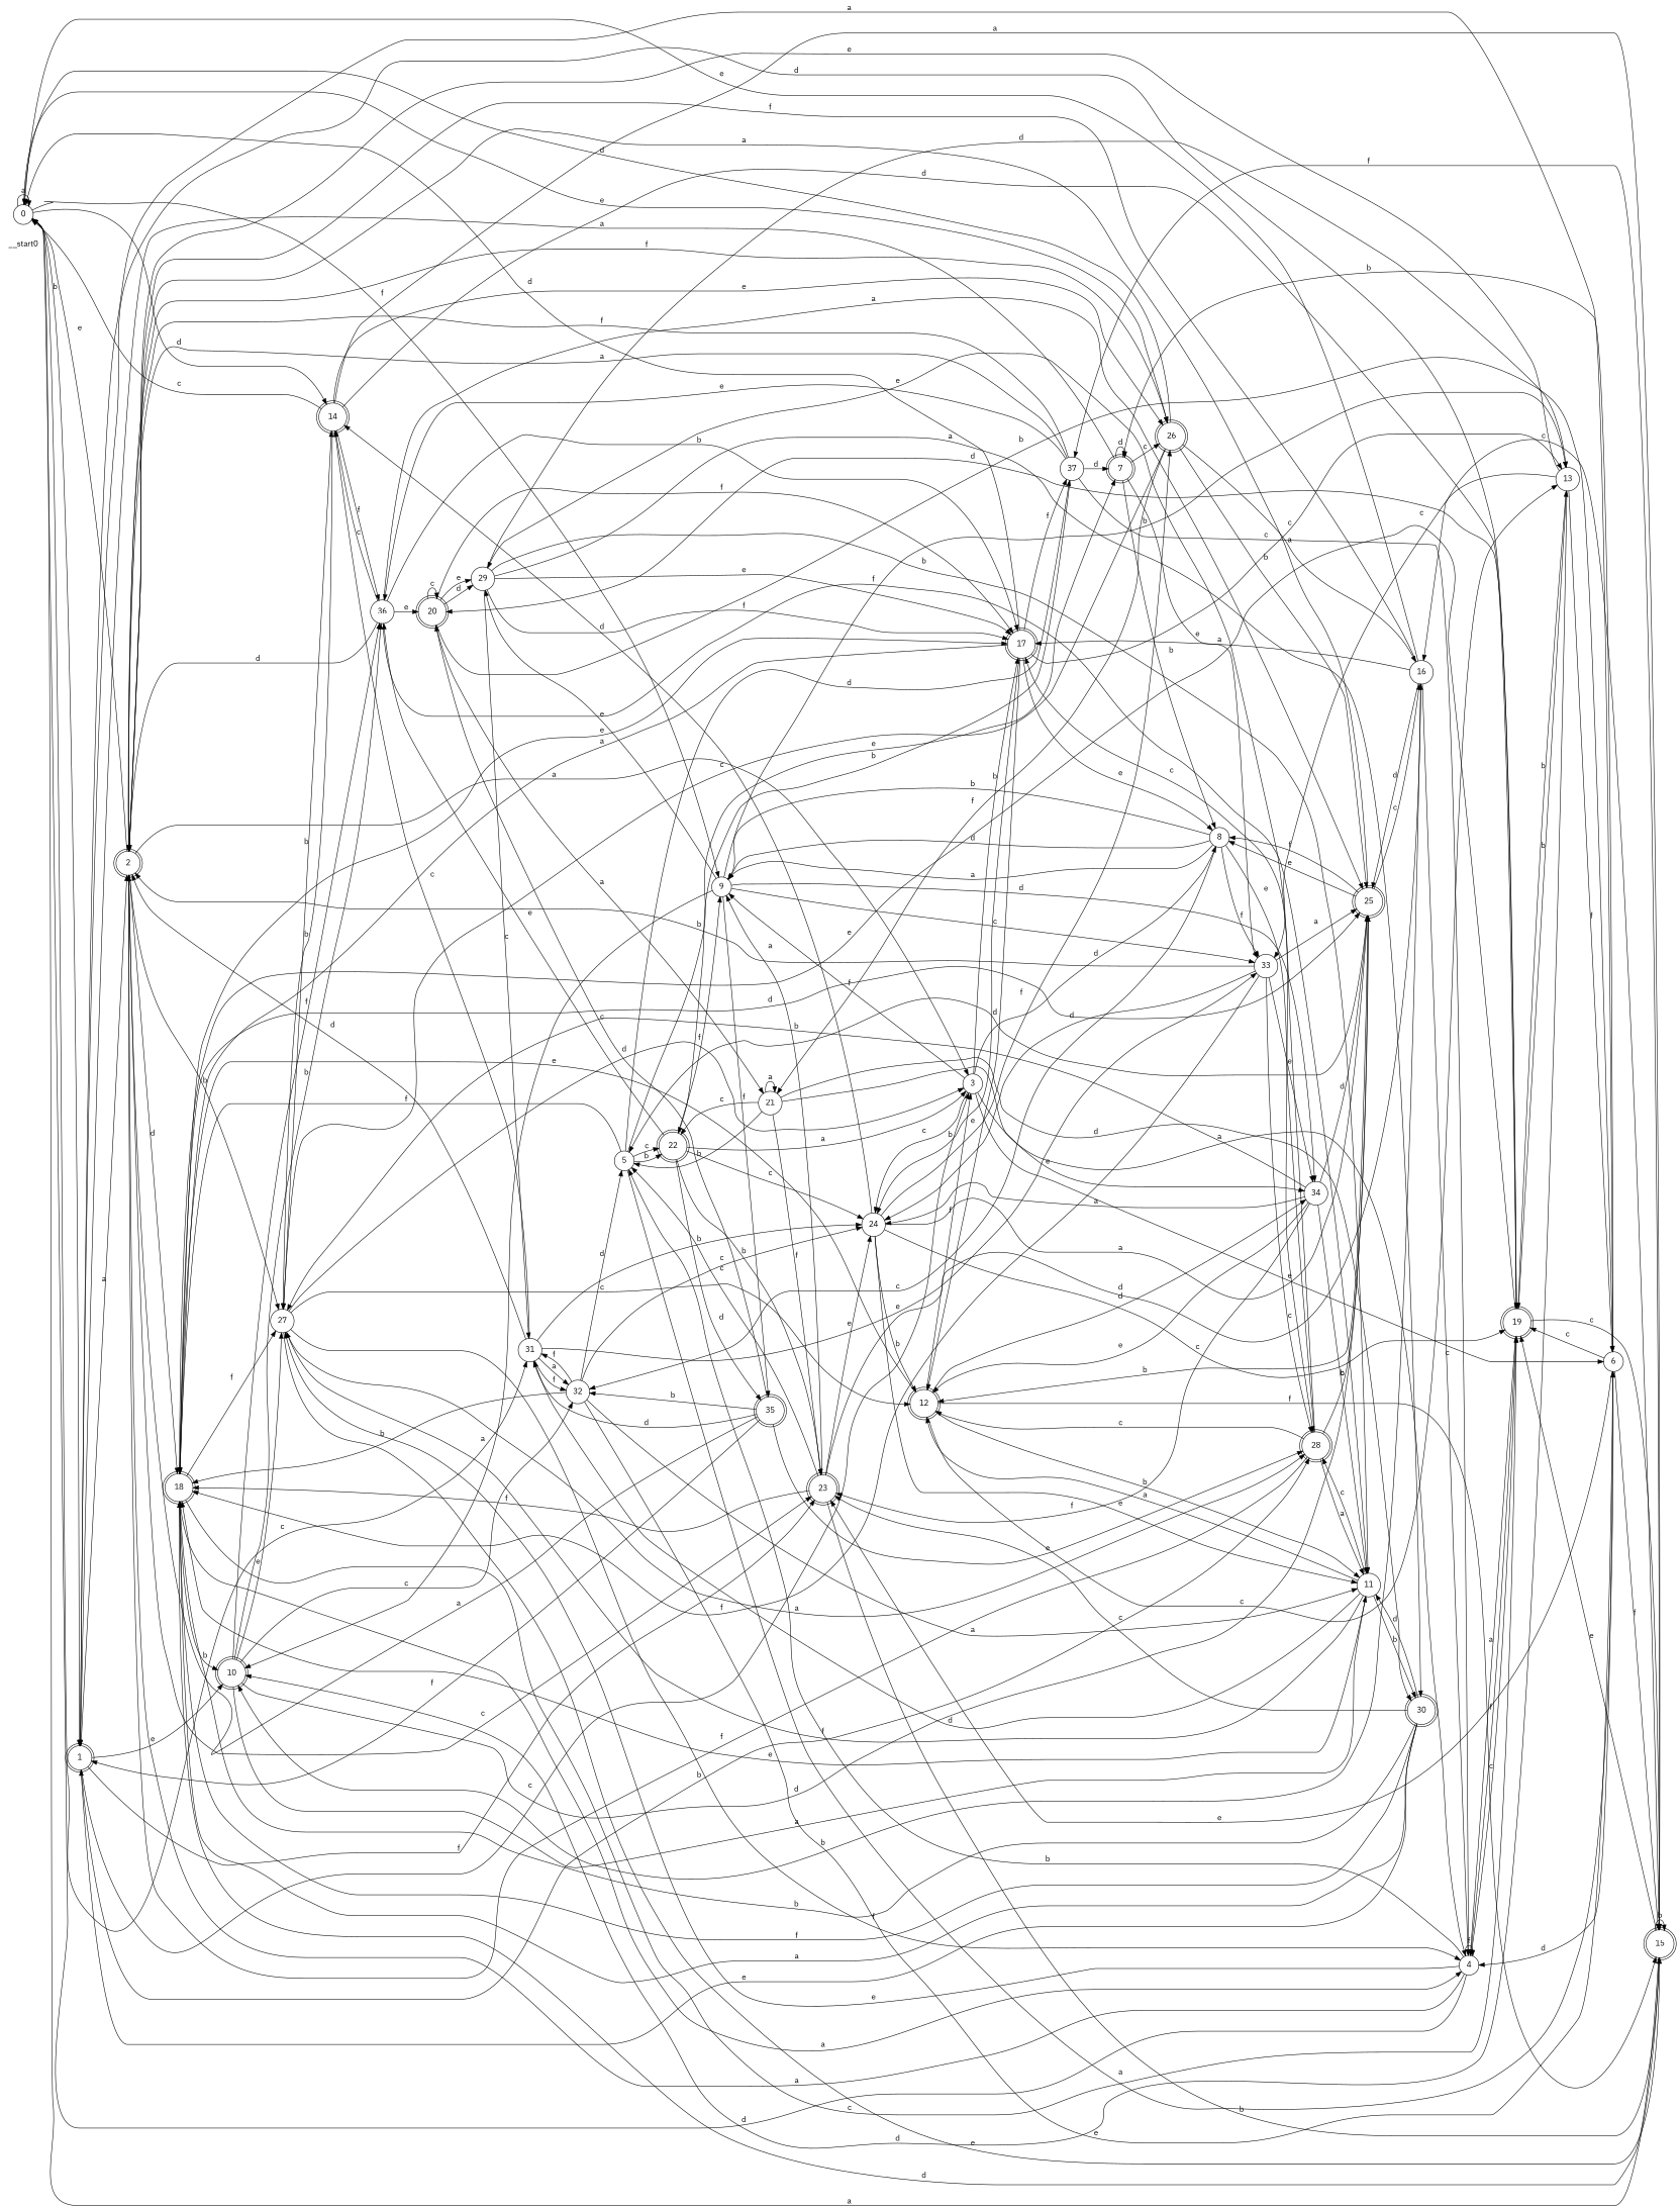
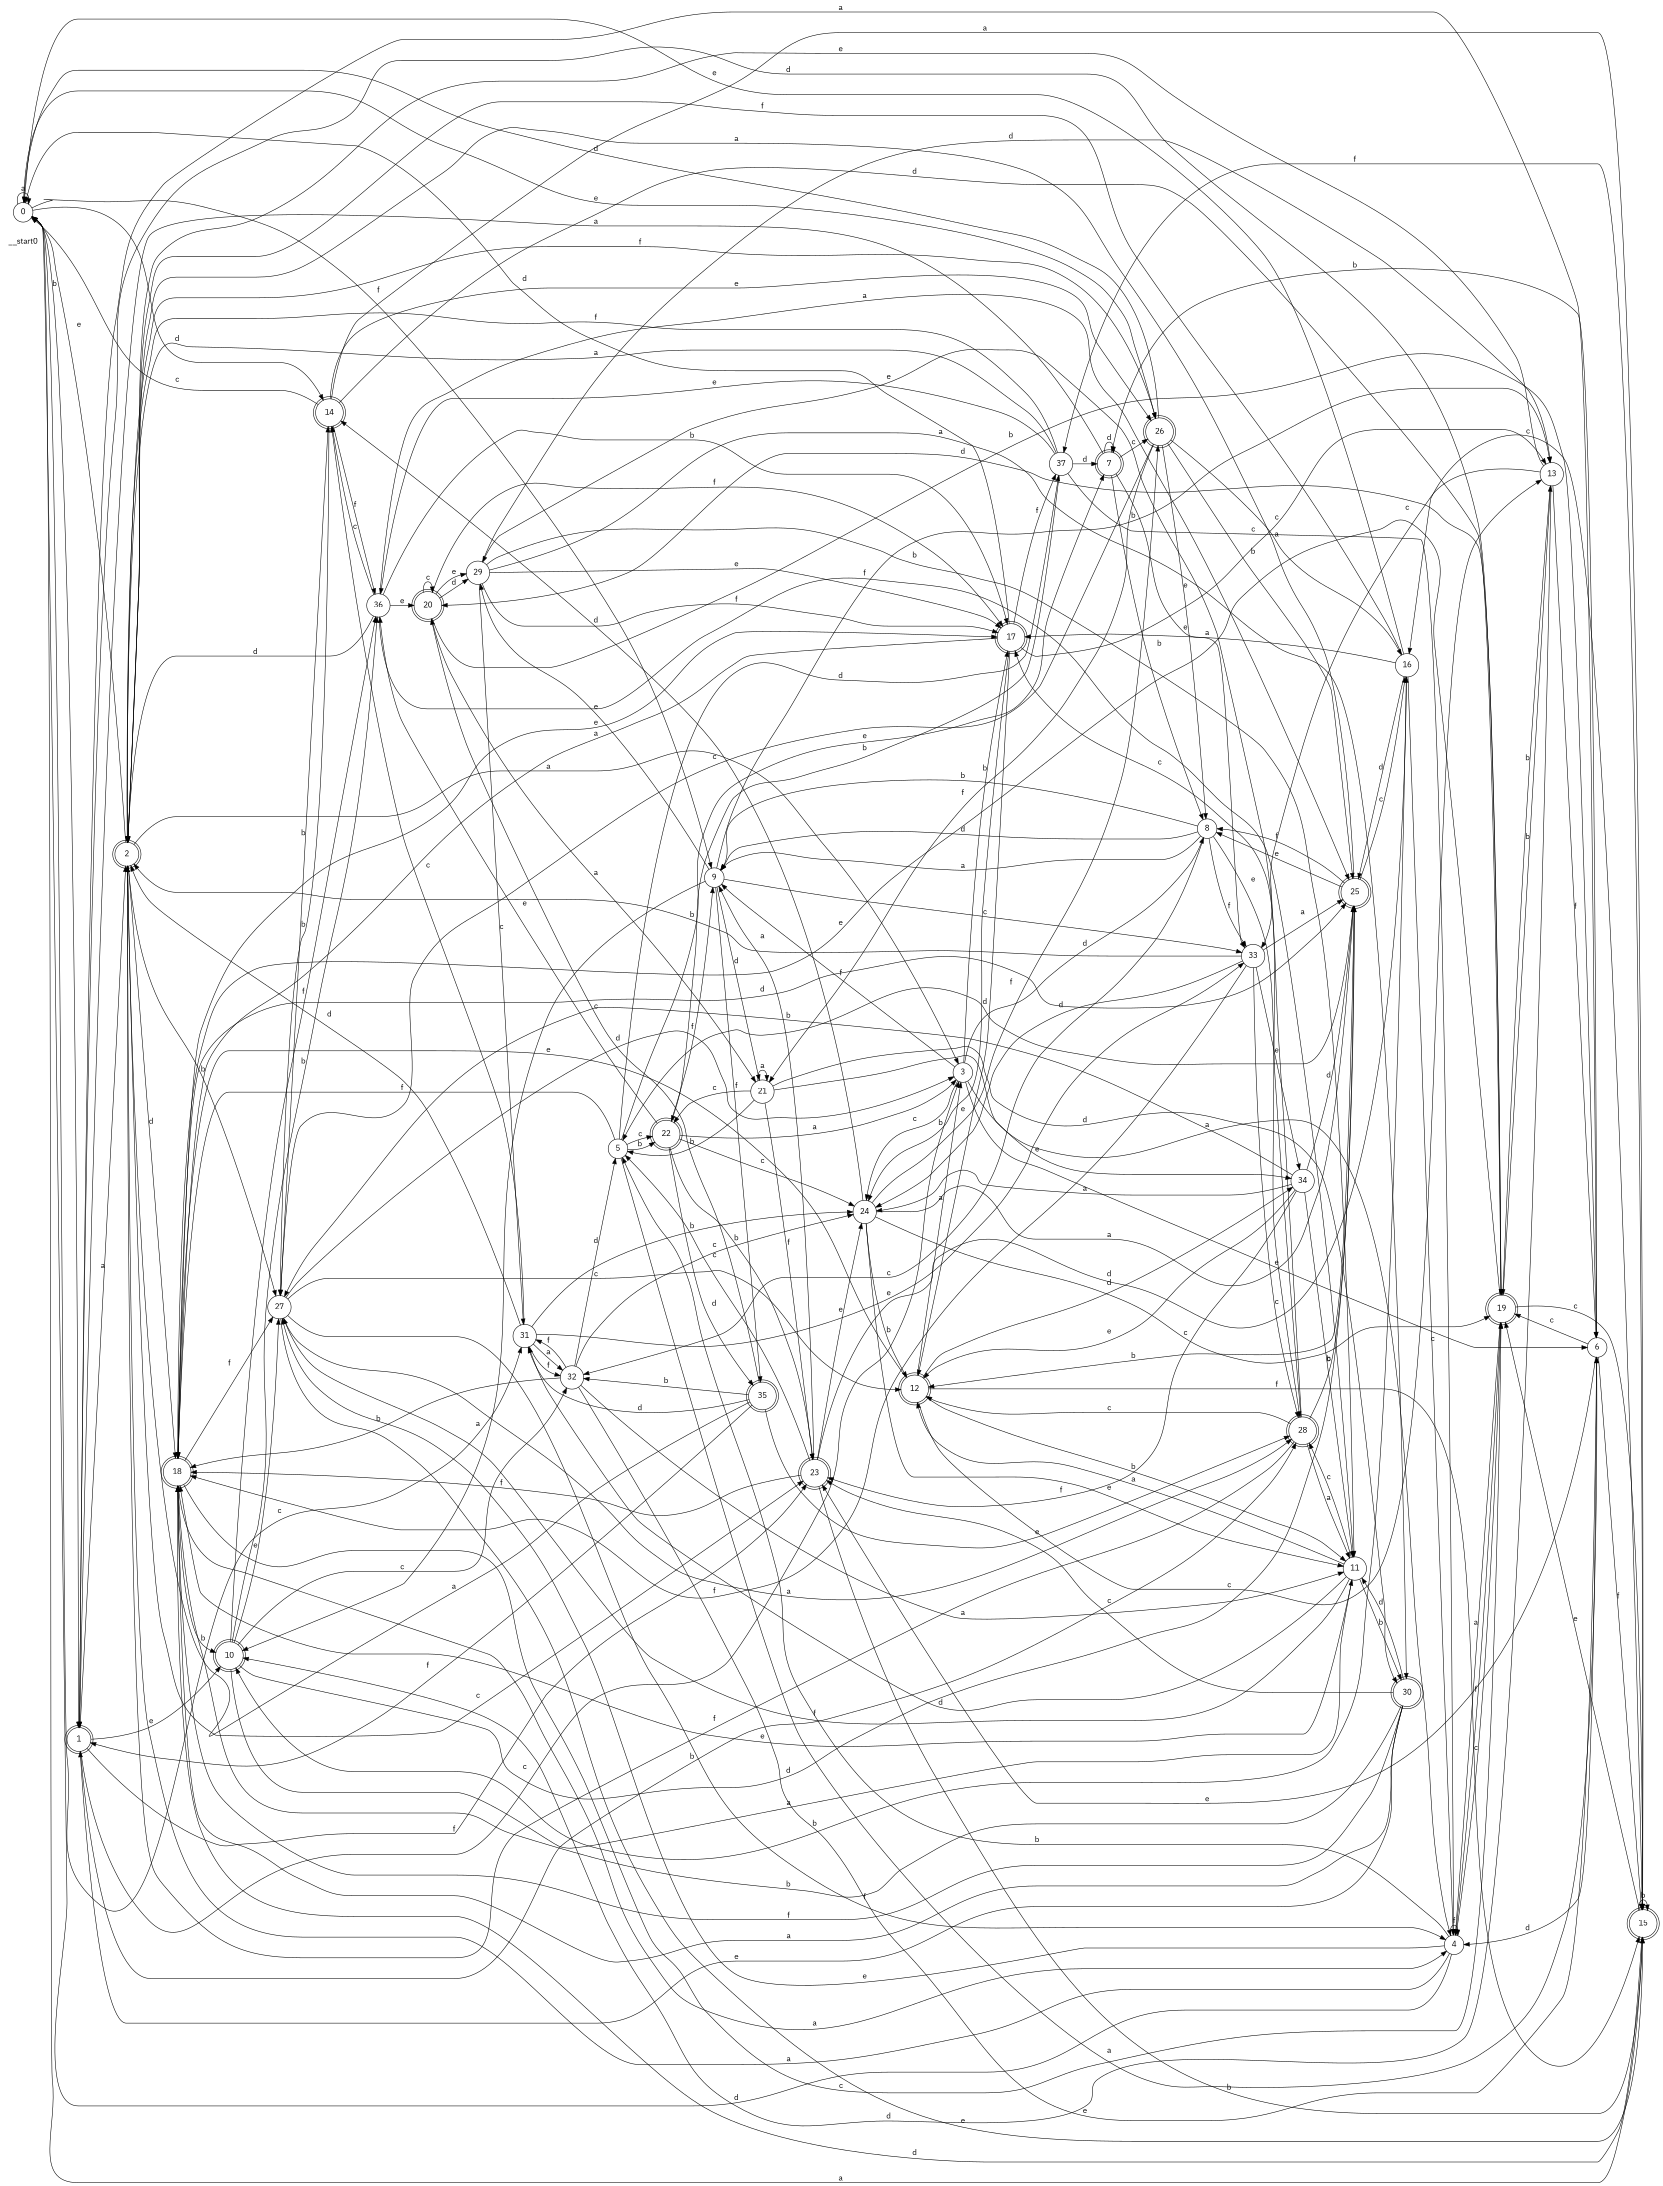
  digraph {
    fontname="IBM Plex Sans"
    rankdir=LR
    node [fontname="IBM Plex Sans" shape=circle color=black fillcolor=white style=filled]
    edge [fontname="IBM Plex Sans"]
    __start0 [shape=none color="" fillcolor="" style=""]
    n2 [label=0]
    n3 [label=1 shape=doublecircle style="rounded,filled"]
    n4 [label=9]
    n5 [label=14 shape=doublecircle style="rounded,filled"]
    n6 [label=26 shape=doublecircle style="rounded,filled"]
    n7 [label=31]
    n8 [label=2 shape=doublecircle style="rounded,filled"]
    n9 [label=3]
    n10 [label=10 shape=doublecircle style="rounded,filled"]
    n11 [label=19 shape=doublecircle style="rounded,filled"]
    n12 [label=23 shape=doublecircle style="rounded,filled"]
    n13 [label=28 shape=doublecircle style="rounded,filled"]
    n14 [label=33]
    n15 [label=13]
    n16 [label=29]
    n17 [label=34]
    n18 [label=35 shape=doublecircle style="rounded,filled"]
    n19 [label=27]
    n20 [label=15 shape=doublecircle style="rounded,filled"]
    n21 [label=36]
    n22 [label=8]
    n23 [label=25 shape=doublecircle style="rounded,filled"]
    n24 [label=16]
    n25 [label=21]
    n26 [label=24]
    n27 [label=32]
    n28 [label=18 shape=doublecircle style="rounded,filled"]
    n29 [label=4]
    n30 [label=6]
    n31 [label=17 shape=doublecircle style="rounded,filled"]
    n32 [label=11]
    n33 [label=20 shape=doublecircle style="rounded,filled"]
    n34 [label=5]
    n35 [label=12 shape=doublecircle style="rounded,filled"]
    n36 [label=7 shape=doublecircle style="rounded,filled"]
    n37 [label=37]
    n38 [label=22 shape=doublecircle style="rounded,filled"]
    n39 [label=30 shape=doublecircle style="rounded,filled"]
    n2 -> n2 [label=a]
    n2 -> n3 [label=b]
    n2 -> n4 [label=f]
    n2 -> n5 [label=d]
    n2 -> n6 [label=e]
    n2 -> n7 [label=c]
    n3 -> n8 [label=a]
    n3 -> n9 [label=c]
    n3 -> n10 [label=e]
    n3 -> n11 [label=d]
    n3 -> n12 [label=f]
    n3 -> n13 [label=b]
    n4 -> n10 [label=a]
    n4 -> n14 [label=c]
    n4 -> n15 [label=b]
    n4 -> n16 [label=e]
-   n4 -> n17 [label=d]
+   n4 -> n25 [label=d]
    n4 -> n18 [label=f]
    n5 -> n2 [label=c]
    n5 -> n6 [label=e]
    n5 -> n11 [label=d]
    n5 -> n19 [label=b]
    n5 -> n20 [label=a]
    n5 -> n21 [label=f]
    n6 -> n2 [label=d]
    n6 -> n19 [label=c]
-   n31 -> n22 [label=e]
+   n6 -> n22 [label=e]
    n6 -> n23 [label=b]
    n6 -> n24 [label=a]
    n6 -> n25 [label=f]
    n7 -> n5 [label=c]
    n7 -> n8 [label=d]
    n7 -> n14 [label=e]
    n7 -> n26 [label=b]
    n7 -> n27 [label=a]
    n7 -> n27 [label=f]
    n8 -> n2 [label=e]
    n8 -> n6 [label=f]
    n8 -> n9 [label=a]
    n8 -> n12 [label=c]
    n8 -> n19 [label=b]
    n8 -> n28 [label=d]
    n9 -> n4 [label=f]
    n9 -> n22 [label=d]
    n9 -> n26 [label=c]
    n9 -> n29 [label=a]
    n9 -> n30 [label=e]
    n9 -> n31 [label=b]
    n10 -> n19 [label=e]
    n10 -> n21 [label=b]
    n10 -> n21 [label=f]
    n10 -> n23 [label=d]
    n10 -> n27 [label=c]
    n10 -> n32 [label=a]
    n11 -> n15 [label=b]
    n11 -> n20 [label=c]
    n11 -> n28 [label=e]
    n11 -> n29 [label=a]
    n11 -> n29 [label=f]
    n11 -> n33 [label=d]
    n12 -> n4 [label=a]
    n12 -> n20 [label=b]
    n12 -> n24 [label=d]
    n12 -> n26 [label=e]
    n12 -> n28 [label=f]
    n12 -> n34 [label=c]
    n13 -> n8 [label=f]
    n13 -> n16 [label=e]
    n13 -> n23 [label=b]
    n13 -> n31 [label=c]
    n13 -> n32 [label=a]
    n13 -> n35 [label=c]
    n14 -> n8 [label=b]
    n14 -> n13 [label=c]
    n14 -> n17 [label=e]
    n14 -> n23 [label=a]
    n14 -> n26 [label=d]
    n14 -> n28 [label=f]
    n15 -> n8 [label=e]
    n15 -> n10 [label=d]
    n15 -> n11 [label=b]
    n15 -> n14 [label=c]
    n15 -> n30 [label=f]
    n16 -> n7 [label=c]
    n16 -> n15 [label=d]
    n16 -> n31 [label=e]
    n16 -> n31 [label=f]
    n16 -> n32 [label=b]
    n16 -> n39 [label=a]
    n17 -> n12 [label=f]
    n17 -> n19 [label=b]
    n17 -> n23 [label=d]
    n17 -> n26 [label=a]
    n17 -> n32 [label=c]
    n17 -> n35 [label=e]
    n18 -> n3 [label=f]
    n18 -> n7 [label=d]
    n18 -> n8 [label=a]
    n18 -> n13 [label=e]
    n18 -> n27 [label=b]
    n18 -> n33 [label=c]
    n19 -> n5 [label=b]
    n19 -> n9 [label=d]
    n19 -> n13 [label=a]
    n19 -> n20 [label=e]
    n19 -> n29 [label=f]
    n19 -> n35 [label=c]
    n20 -> n2 [label=a]
    n20 -> n11 [label=e]
    n20 -> n20 [label=b]
    n20 -> n24 [label=c]
    n20 -> n28 [label=d]
    n20 -> n37 [label=f]
    n21 -> n5 [label=c]
    n21 -> n8 [label=d]
    n21 -> n23 [label=a]
    n21 -> n31 [label=b]
    n21 -> n32 [label=f]
    n21 -> n33 [label=e]
    n22 -> n4 [label=a]
    n22 -> n4 [label=b]
    n22 -> n4 [label=d]
    n22 -> n13 [label=e]
    n22 -> n14 [label=f]
    n22 -> n27 [label=c]
    n23 -> n8 [label=a]
    n23 -> n22 [label=e]
    n23 -> n22 [label=f]
    n23 -> n24 [label=c]
    n23 -> n34 [label=d]
    n23 -> n35 [label=b]
    n24 -> n2 [label=e]
    n24 -> n8 [label=f]
    n24 -> n10 [label=b]
    n24 -> n23 [label=d]
    n24 -> n29 [label=c]
    n24 -> n31 [label=a]
    n25 -> n12 [label=f]
    n25 -> n17 [label=e]
    n25 -> n25 [label=a]
    n25 -> n34 [label=b]
    n25 -> n38 [label=c]
    n25 -> n39 [label=d]
    n26 -> n5 [label=d]
    n26 -> n6 [label=f]
    n26 -> n11 [label=c]
    n26 -> n23 [label=a]
    n26 -> n32 [label=e]
    n26 -> n35 [label=b]
    n27 -> n7 [label=f]
    n27 -> n26 [label=c]
    n27 -> n28 [label=b]
    n27 -> n30 [label=e]
    n27 -> n32 [label=a]
    n27 -> n34 [label=d]
    n28 -> n10 [label=b]
    n28 -> n11 [label=c]
    n28 -> n19 [label=f]
    n28 -> n23 [label=d]
    n28 -> n29 [label=a]
    n28 -> n31 [label=e]
    n29 -> n2 [label=d]
    n29 -> n8 [label=a]
    n29 -> n11 [label=c]
    n29 -> n19 [label=e]
    n29 -> n29 [label=f]
    n29 -> n34 [label=b]
    n30 -> n3 [label=a]
    n30 -> n11 [label=c]
    n30 -> n12 [label=e]
    n30 -> n20 [label=f]
    n30 -> n29 [label=d]
    n30 -> n36 [label=b]
    n31 -> n2 [label=d]
    n31 -> n15 [label=c]
    n31 -> n26 [label=b]
    n31 -> n28 [label=a]
    n31 -> n35 [label=e]
    n31 -> n37 [label=f]
    n32 -> n7 [label=d]
    n32 -> n13 [label=c]
    n32 -> n19 [label=f]
    n32 -> n28 [label=e]
    n32 -> n35 [label=a]
    n32 -> n39 [label=b]
    n33 -> n16 [label=d]
    n33 -> n16 [label=e]
    n33 -> n25 [label=a]
    n33 -> n30 [label=b]
    n33 -> n31 [label=f]
    n33 -> n33 [label=c]
    n34 -> n28 [label=f]
    n34 -> n30 [label=a]
    n34 -> n36 [label=e]
    n34 -> n37 [label=d]
    n34 -> n38 [label=b]
    n34 -> n38 [label=c]
-   n35 -> n9 [label=f]
+   n35 -> n9 [label=a]
    n35 -> n15 [label=c]
    n35 -> n17 [label=d]
    n35 -> n20 [label=f]
    n35 -> n28 [label=e]
    n35 -> n32 [label=b]
    n36 -> n3 [label=a]
    n36 -> n6 [label=c]
    n36 -> n14 [label=e]
    n36 -> n22 [label=b]
    n36 -> n36 [label=d]
    n37 -> n8 [label=a]
    n37 -> n8 [label=f]
    n37 -> n21 [label=e]
    n37 -> n29 [label=c]
    n37 -> n36 [label=d]
    n37 -> n38 [label=b]
    n38 -> n4 [label=f]
    n38 -> n9 [label=a]
    n38 -> n12 [label=b]
    n38 -> n18 [label=d]
    n38 -> n21 [label=e]
    n38 -> n26 [label=c]
    n39 -> n3 [label=e]
    n39 -> n12 [label=c]
    n39 -> n28 [label=a]
    n39 -> n28 [label=b]
    n39 -> n28 [label=f]
    n39 -> n32 [label=d]
  }
